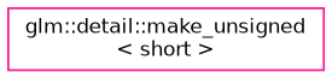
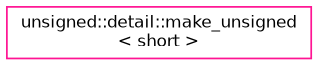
  digraph {
    rankdir=LR
-   n1 [color=deeppink fillcolor=white fontname=Helvetica fontsize=10 height=0.2 label="glm::detail::make_unsigned\l\< short \>" shape=box style=filled width=0.4]
+   n1 [color=deeppink fillcolor=white fontname=Helvetica fontsize=10 height=0.2 label="unsigned::detail::make_unsigned\l\< short \>" shape=box style=filled width=0.4]
  }
